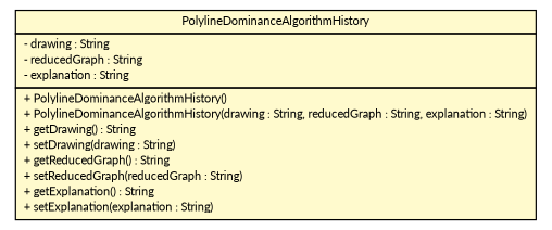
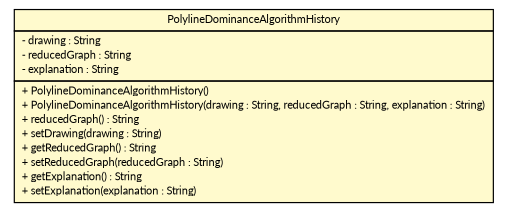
  digraph {
    nodesep=0.25
    ranksep=0.5
    rankdir=LR
    fontname=Lato
-   n1 [fontcolor=black fontname=Lato fontsize=9.0 label=<<table title="pfc.models.algorithms.polylinedominance.PolylineDominanceAlgorithmHistory" border="0" cellborder="1" cellspacing="0" cellpadding="2" port="p" bgcolor="lemonChiffon" href="./PolylineDominanceAlgorithmHistory.html"> 		<tr><td><table border="0" cellspacing="0" cellpadding="1"> <tr><td align="center" balign="center"> PolylineDominanceAlgorithmHistory </td></tr> 		</table></td></tr> 		<tr><td><table border="0" cellspacing="0" cellpadding="1"> <tr><td align="left" balign="left"> - drawing : String </td></tr> <tr><td align="left" balign="left"> - reducedGraph : String </td></tr> <tr><td align="left" balign="left"> - explanation : String </td></tr> 		</table></td></tr> 		<tr><td><table border="0" cellspacing="0" cellpadding="1"> <tr><td align="left" balign="left"> + PolylineDominanceAlgorithmHistory() </td></tr> <tr><td align="left" balign="left"> + PolylineDominanceAlgorithmHistory(drawing : String, reducedGraph : String, explanation : String) </td></tr> <tr><td align="left" balign="left"> + getDrawing() : String </td></tr> <tr><td align="left" balign="left"> + setDrawing(drawing : String) </td></tr> <tr><td align="left" balign="left"> + getReducedGraph() : String </td></tr> <tr><td align="left" balign="left"> + setReducedGraph(reducedGraph : String) </td></tr> <tr><td align="left" balign="left"> + getExplanation() : String </td></tr> <tr><td align="left" balign="left"> + setExplanation(explanation : String) </td></tr> 		</table></td></tr> 		</table>> shape=plaintext]
+   n1 [fontcolor=black fontname=Lato fontsize=9.0 label=<<table title="pfc.models.algorithms.polylinedominance.PolylineDominanceAlgorithmHistory" border="0" cellborder="1" cellspacing="0" cellpadding="2" port="p" bgcolor="lemonChiffon" href="./PolylineDominanceAlgorithmHistory.html"> 		<tr><td><table border="0" cellspacing="0" cellpadding="1"> <tr><td align="center" balign="center"> PolylineDominanceAlgorithmHistory </td></tr> 		</table></td></tr> 		<tr><td><table border="0" cellspacing="0" cellpadding="1"> <tr><td align="left" balign="left"> - drawing : String </td></tr> <tr><td align="left" balign="left"> - reducedGraph : String </td></tr> <tr><td align="left" balign="left"> - explanation : String </td></tr> 		</table></td></tr> 		<tr><td><table border="0" cellspacing="0" cellpadding="1"> <tr><td align="left" balign="left"> + PolylineDominanceAlgorithmHistory() </td></tr> <tr><td align="left" balign="left"> + PolylineDominanceAlgorithmHistory(drawing : String, reducedGraph : String, explanation : String) </td></tr> <tr><td align="left" balign="left"> + reducedGraph() : String </td></tr> <tr><td align="left" balign="left"> + setDrawing(drawing : String) </td></tr> <tr><td align="left" balign="left"> + getReducedGraph() : String </td></tr> <tr><td align="left" balign="left"> + setReducedGraph(reducedGraph : String) </td></tr> <tr><td align="left" balign="left"> + getExplanation() : String </td></tr> <tr><td align="left" balign="left"> + setExplanation(explanation : String) </td></tr> 		</table></td></tr> 		</table>> shape=plaintext]
  }
